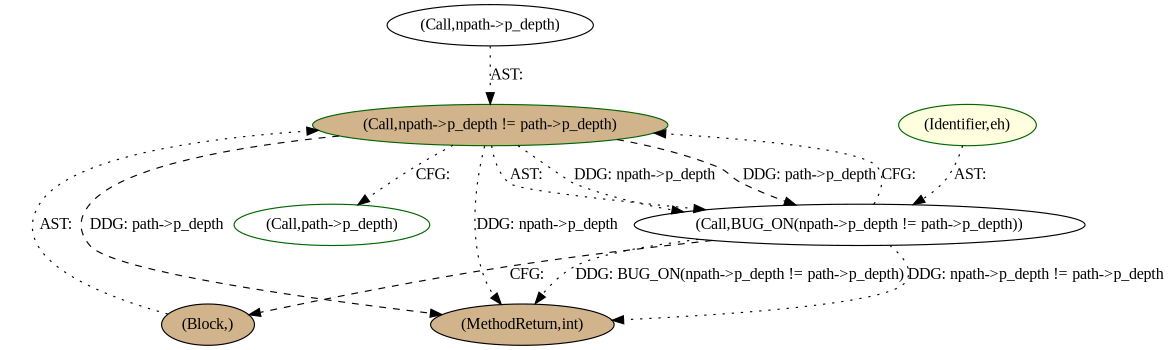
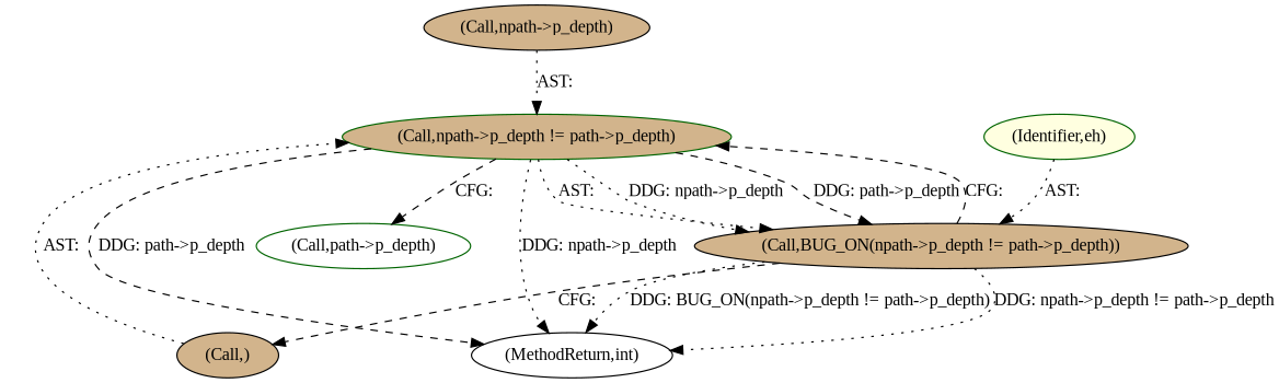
  digraph {
    fontname="Liberation Serif"
    node [color=black fillcolor=tan fontname="Liberation Serif" style=filled]
    edge [fontname="Liberation Serif" style=dotted]
    n1 [color=darkgreen label="(Call,npath->p_depth != path->p_depth)"]
-   n2 [fillcolor=white label="(Call,BUG_ON(npath->p_depth != path->p_depth))"]
+   n2 [label="(Call,BUG_ON(npath->p_depth != path->p_depth))"]
    n3 [color=darkgreen fillcolor=white label="(Call,path->p_depth)"]
-   n4 [label="(MethodReturn,int)"]
-   n5 [label="(Block,)"]
+   n4 [fillcolor=white label="(MethodReturn,int)"]
+   n5 [label="(Call,)"]
    n6 [color=darkgreen fillcolor=lightyellow label="(Identifier,eh)"]
-   n7 [fillcolor=white label="(Call,npath->p_depth)"]
+   n7 [label="(Call,npath->p_depth)"]
    n1 -> n2 [label="AST: "]
    n1 -> n2 [label="DDG: npath->p_depth"]
    n1 -> n2 [label="DDG: path->p_depth" style=dashed]
-   n1 -> n3 [label="CFG: "]
+   n1 -> n3 [label="CFG: " style=dashed]
    n1 -> n4 [label="DDG: npath->p_depth"]
    n1 -> n4 [label="DDG: path->p_depth" style=dashed]
-   n2 -> n1 [label="CFG: "]
+   n2 -> n1 [label="CFG: " style=dashed]
    n2 -> n4 [label="DDG: BUG_ON(npath->p_depth != path->p_depth)"]
    n2 -> n4 [label="DDG: npath->p_depth != path->p_depth"]
    n2 -> n5 [label="CFG: " style=dashed]
    n5 -> n1 [label="AST: "]
    n6 -> n2 [label="AST: "]
    n7 -> n1 [label="AST: "]
  }
